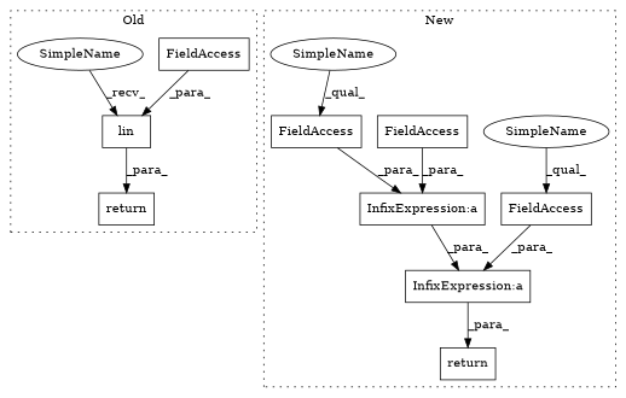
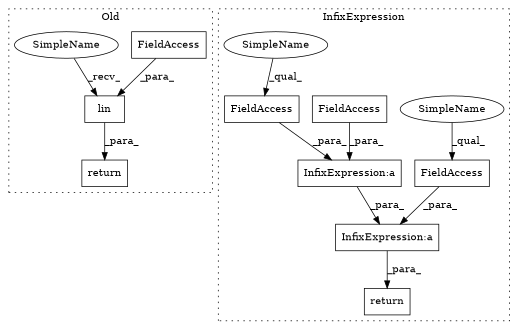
  digraph {
    node [a=22 l=4 s=3609 shape=box]
    n1 [a=32 l="4,1" label=lin s="4927,4933"]
    n2 [l=2 label=FieldAccess s=4931]
    n3 [a=41 l=7 label=return s=4915]
    n4 [a=42 label=SimpleName s=4922 shape=ellipse]
    n5 [a=41 l=7 label=return s=3595]
    n6 [a=27 l=3 label="InfixExpression:a" s=3606]
    n7 [a=27 l=3 label="InfixExpression:a" s=3622]
    n8 [l=12 label=FieldAccess]
    n9 [l=9 label=FieldAccess s=3625]
    n10 [l=2 label=FieldAccess s=3604]
    n11 [a=42 label=SimpleName s=3625 shape=ellipse]
    n12 [a=42 label=SimpleName shape=ellipse]
    subgraph cluster_1 {
      label=Old
      style=dotted
      n1
      n2
      n3
      n4
    }
    subgraph cluster_2 {
-     label=New
+     label=InfixExpression
      style=dotted
      n5
      n6
      n7
      n8
      n9
      n10
      n11
      n12
    }
    n1 -> n3 [label=_para_]
    n2 -> n1 [label=_para_]
    n4 -> n1 [label=_recv_]
    n6 -> n7 [label=_para_]
    n7 -> n5 [label=_para_]
    n8 -> n6 [label=_para_]
    n9 -> n7 [label=_para_]
    n10 -> n6 [label=_para_]
    n11 -> n9 [label=_qual_]
    n12 -> n8 [label=_qual_]
  }
